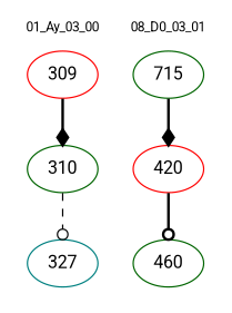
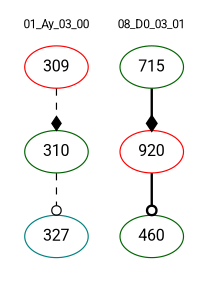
  digraph {
    fontname=Roboto
    node [color=darkgreen fontname=Roboto]
    edge [arrowhead=diamond color=black fontname=Roboto style=dashed]
    n1 [color=red label=309]
    n2 [label=310]
    n3 [color=teal label=327]
    n4 [label=715]
-   n5 [color=red label=420]
+   n5 [color=red label=920]
    n6 [label=460]
    subgraph cluster_1 {
      color=white
      fontsize=10
      label="01_Ay_03_00"
      n1
      n2
      n3
    }
    subgraph cluster_2 {
      color=white
      fontsize=10
      label="08_D0_03_01"
      n4
      n5
      n6
    }
-   n1 -> n2 [style=bold]
+   n1 -> n2
    n2 -> n3 [arrowhead=odot]
    n4 -> n5 [style=bold]
    n5 -> n6 [arrowhead=odot style=bold]
  }
